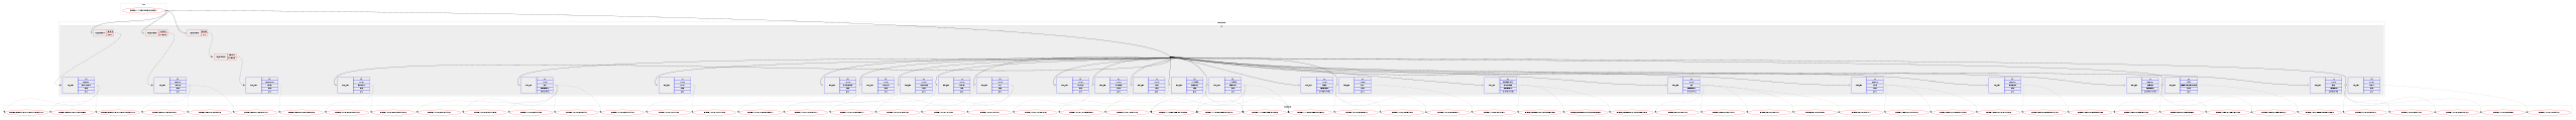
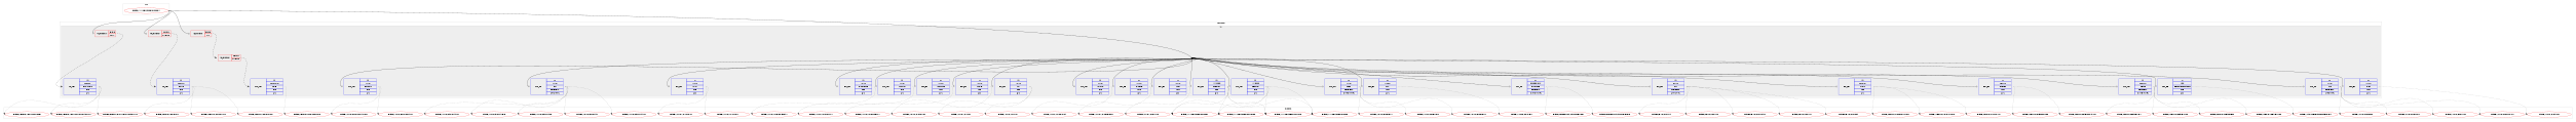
  digraph {
    compound=true
    concentrate=true
    fontname=Lato
    fontsize=10
    newrank=true
    rankdir=TB
    ranksep=1.5
    node [color=red fontname=Lato fontsize=10]
    edge [arrowhead=vee fontname=Lato headport=w style=dotted tailport=e weight=100]
    n1 [label="portage://www-client/firefox-bin-130.0.1" width=4]
    n2 [color=blue label=<<TABLE BORDER="0" CELLBORDER="1" CELLSPACING="0" CELLPADDING="4" WIDTH="220"><TR><TD ROWSPAN="6" CELLPADDING="30">pack_dep</TD></TR><TR><TD WIDTH="110">run</TD></TR><TR><TD>sys-apps</TD></TR><TR><TD>dbus</TD></TR><TR><TD>none</TD></TR><TR><TD>[[],,,,]</TD></TR></TABLE>> shape=none]
    n3 [color=blue label=<<TABLE BORDER="0" CELLBORDER="1" CELLSPACING="0" CELLPADDING="4" WIDTH="220"><TR><TD ROWSPAN="6" CELLPADDING="30">pack_dep</TD></TR><TR><TD WIDTH="110">run</TD></TR><TR><TD>media-sound</TD></TR><TR><TD>apulse</TD></TR><TR><TD>none</TD></TR><TR><TD>[[],,,,]</TD></TR></TABLE>> shape=none]
    n4 [label=<<TABLE BORDER="0" CELLBORDER="1" CELLSPACING="0" CELLPADDING="4"><TR><TD ROWSPAN="3" CELLPADDING="10">use_conditional</TD></TR><TR><TD>negative</TD></TR><TR><TD>pulseaudio</TD></TR></TABLE>> shape=none]
    n5 [label=<<TABLE BORDER="0" CELLBORDER="1" CELLSPACING="0" CELLPADDING="4"><TR><TD ROWSPAN="3" CELLPADDING="10">use_conditional</TD></TR><TR><TD>positive</TD></TR><TR><TD>alsa</TD></TR></TABLE>> shape=none]
    n6 [color=blue label=<<TABLE BORDER="0" CELLBORDER="1" CELLSPACING="0" CELLPADDING="4" WIDTH="220"><TR><TD ROWSPAN="6" CELLPADDING="30">pack_dep</TD></TR><TR><TD WIDTH="110">run</TD></TR><TR><TD>media-libs</TD></TR><TR><TD>libpulse</TD></TR><TR><TD>none</TD></TR><TR><TD>[[],,,,]</TD></TR></TABLE>> shape=none]
    n7 [label=<<TABLE BORDER="0" CELLBORDER="1" CELLSPACING="0" CELLPADDING="4"><TR><TD ROWSPAN="3" CELLPADDING="10">use_conditional</TD></TR><TR><TD>positive</TD></TR><TR><TD>pulseaudio</TD></TR></TABLE>> shape=none]
    n8 [color=blue label=<<TABLE BORDER="0" CELLBORDER="1" CELLSPACING="0" CELLPADDING="4" WIDTH="220"><TR><TD ROWSPAN="6" CELLPADDING="30">pack_dep</TD></TR><TR><TD WIDTH="110">run</TD></TR><TR><TD>sec-policy</TD></TR><TR><TD>selinux-mozilla</TD></TR><TR><TD>none</TD></TR><TR><TD>[[],,,,]</TD></TR></TABLE>> shape=none]
    n9 [label=<<TABLE BORDER="0" CELLBORDER="1" CELLSPACING="0" CELLPADDING="4"><TR><TD ROWSPAN="3" CELLPADDING="10">use_conditional</TD></TR><TR><TD>positive</TD></TR><TR><TD>selinux</TD></TR></TABLE>> shape=none]
    n10 [color=blue label=<<TABLE BORDER="0" CELLBORDER="1" CELLSPACING="0" CELLPADDING="4" WIDTH="220"><TR><TD ROWSPAN="6" CELLPADDING="30">pack_dep</TD></TR><TR><TD WIDTH="110">run</TD></TR><TR><TD>app-accessibility</TD></TR><TR><TD>at-spi2-core</TD></TR><TR><TD>greaterequal</TD></TR><TR><TD>[[2,46,0],,,2.46.0]</TD></TR></TABLE>> shape=none]
    n11 [color=blue label=<<TABLE BORDER="0" CELLBORDER="1" CELLSPACING="0" CELLPADDING="4" WIDTH="220"><TR><TD ROWSPAN="6" CELLPADDING="30">pack_dep</TD></TR><TR><TD WIDTH="110">run</TD></TR><TR><TD>dev-libs</TD></TR><TR><TD>glib</TD></TR><TR><TD>greaterequal</TD></TR><TR><TD>[[2,26],,,2.26]</TD></TR></TABLE>> shape=none]
    n12 [color=blue label=<<TABLE BORDER="0" CELLBORDER="1" CELLSPACING="0" CELLPADDING="4" WIDTH="220"><TR><TD ROWSPAN="6" CELLPADDING="30">pack_dep</TD></TR><TR><TD WIDTH="110">run</TD></TR><TR><TD>media-libs</TD></TR><TR><TD>alsa-lib</TD></TR><TR><TD>none</TD></TR><TR><TD>[[],,,,]</TD></TR></TABLE>> shape=none]
    n13 [color=blue label=<<TABLE BORDER="0" CELLBORDER="1" CELLSPACING="0" CELLPADDING="4" WIDTH="220"><TR><TD ROWSPAN="6" CELLPADDING="30">pack_dep</TD></TR><TR><TD WIDTH="110">run</TD></TR><TR><TD>media-libs</TD></TR><TR><TD>fontconfig</TD></TR><TR><TD>none</TD></TR><TR><TD>[[],,,,]</TD></TR></TABLE>> shape=none]
    n14 [color=blue label=<<TABLE BORDER="0" CELLBORDER="1" CELLSPACING="0" CELLPADDING="4" WIDTH="220"><TR><TD ROWSPAN="6" CELLPADDING="30">pack_dep</TD></TR><TR><TD WIDTH="110">run</TD></TR><TR><TD>media-libs</TD></TR><TR><TD>freetype</TD></TR><TR><TD>greaterequal</TD></TR><TR><TD>[[2,4,10],,,2.4.10]</TD></TR></TABLE>> shape=none]
    n15 [color=blue label=<<TABLE BORDER="0" CELLBORDER="1" CELLSPACING="0" CELLPADDING="4" WIDTH="220"><TR><TD ROWSPAN="6" CELLPADDING="30">pack_dep</TD></TR><TR><TD WIDTH="110">run</TD></TR><TR><TD>virtual</TD></TR><TR><TD>freedesktop-icon-theme</TD></TR><TR><TD>none</TD></TR><TR><TD>[[],,,,]</TD></TR></TABLE>> shape=none]
    n16 [color=blue label=<<TABLE BORDER="0" CELLBORDER="1" CELLSPACING="0" CELLPADDING="4" WIDTH="220"><TR><TD ROWSPAN="6" CELLPADDING="30">pack_dep</TD></TR><TR><TD WIDTH="110">run</TD></TR><TR><TD>x11-libs</TD></TR><TR><TD>cairo</TD></TR><TR><TD>greaterequal</TD></TR><TR><TD>[[1,10],,,1.10]</TD></TR></TABLE>> shape=none]
    n17 [color=blue label=<<TABLE BORDER="0" CELLBORDER="1" CELLSPACING="0" CELLPADDING="4" WIDTH="220"><TR><TD ROWSPAN="6" CELLPADDING="30">pack_dep</TD></TR><TR><TD WIDTH="110">run</TD></TR><TR><TD>x11-libs</TD></TR><TR><TD>libXext</TD></TR><TR><TD>none</TD></TR><TR><TD>[[],,,,]</TD></TR></TABLE>> shape=none]
    n18 [color=blue label=<<TABLE BORDER="0" CELLBORDER="1" CELLSPACING="0" CELLPADDING="4" WIDTH="220"><TR><TD ROWSPAN="6" CELLPADDING="30">pack_dep</TD></TR><TR><TD WIDTH="110">run</TD></TR><TR><TD>x11-libs</TD></TR><TR><TD>gdk-pixbuf</TD></TR><TR><TD>none</TD></TR><TR><TD>[[],,,,]</TD></TR></TABLE>> shape=none]
    n19 [color=blue label=<<TABLE BORDER="0" CELLBORDER="1" CELLSPACING="0" CELLPADDING="4" WIDTH="220"><TR><TD ROWSPAN="6" CELLPADDING="30">pack_dep</TD></TR><TR><TD WIDTH="110">run</TD></TR><TR><TD>x11-libs</TD></TR><TR><TD>gtk+</TD></TR><TR><TD>greaterequal</TD></TR><TR><TD>[[3,11],,,3.11]</TD></TR></TABLE>> shape=none]
    n20 [color=blue label=<<TABLE BORDER="0" CELLBORDER="1" CELLSPACING="0" CELLPADDING="4" WIDTH="220"><TR><TD ROWSPAN="6" CELLPADDING="30">pack_dep</TD></TR><TR><TD WIDTH="110">run</TD></TR><TR><TD>x11-libs</TD></TR><TR><TD>libX11</TD></TR><TR><TD>none</TD></TR><TR><TD>[[],,,,]</TD></TR></TABLE>> shape=none]
    n21 [color=blue label=<<TABLE BORDER="0" CELLBORDER="1" CELLSPACING="0" CELLPADDING="4" WIDTH="220"><TR><TD ROWSPAN="6" CELLPADDING="30">pack_dep</TD></TR><TR><TD WIDTH="110">run</TD></TR><TR><TD>x11-libs</TD></TR><TR><TD>libXcomposite</TD></TR><TR><TD>none</TD></TR><TR><TD>[[],,,,]</TD></TR></TABLE>> shape=none]
    n22 [color=blue label=<<TABLE BORDER="0" CELLBORDER="1" CELLSPACING="0" CELLPADDING="4" WIDTH="220"><TR><TD ROWSPAN="6" CELLPADDING="30">pack_dep</TD></TR><TR><TD WIDTH="110">run</TD></TR><TR><TD>x11-libs</TD></TR><TR><TD>libXcursor</TD></TR><TR><TD>none</TD></TR><TR><TD>[[],,,,]</TD></TR></TABLE>> shape=none]
    n23 [color=blue label=<<TABLE BORDER="0" CELLBORDER="1" CELLSPACING="0" CELLPADDING="4" WIDTH="220"><TR><TD ROWSPAN="6" CELLPADDING="30">pack_dep</TD></TR><TR><TD WIDTH="110">run</TD></TR><TR><TD>x11-libs</TD></TR><TR><TD>libXdamage</TD></TR><TR><TD>none</TD></TR><TR><TD>[[],,,,]</TD></TR></TABLE>> shape=none]
    n24 [color=blue label=<<TABLE BORDER="0" CELLBORDER="1" CELLSPACING="0" CELLPADDING="4" WIDTH="220"><TR><TD ROWSPAN="6" CELLPADDING="30">pack_dep</TD></TR><TR><TD WIDTH="110">run</TD></TR><TR><TD>x11-libs</TD></TR><TR><TD>libXfixes</TD></TR><TR><TD>none</TD></TR><TR><TD>[[],,,,]</TD></TR></TABLE>> shape=none]
    n25 [color=blue label=<<TABLE BORDER="0" CELLBORDER="1" CELLSPACING="0" CELLPADDING="4" WIDTH="220"><TR><TD ROWSPAN="6" CELLPADDING="30">pack_dep</TD></TR><TR><TD WIDTH="110">run</TD></TR><TR><TD>x11-libs</TD></TR><TR><TD>libXi</TD></TR><TR><TD>none</TD></TR><TR><TD>[[],,,,]</TD></TR></TABLE>> shape=none]
    n26 [color=blue label=<<TABLE BORDER="0" CELLBORDER="1" CELLSPACING="0" CELLPADDING="4" WIDTH="220"><TR><TD ROWSPAN="6" CELLPADDING="30">pack_dep</TD></TR><TR><TD WIDTH="110">run</TD></TR><TR><TD>x11-libs</TD></TR><TR><TD>libXrandr</TD></TR><TR><TD>none</TD></TR><TR><TD>[[],,,,]</TD></TR></TABLE>> shape=none]
    n27 [color=blue label=<<TABLE BORDER="0" CELLBORDER="1" CELLSPACING="0" CELLPADDING="4" WIDTH="220"><TR><TD ROWSPAN="6" CELLPADDING="30">pack_dep</TD></TR><TR><TD WIDTH="110">run</TD></TR><TR><TD>x11-libs</TD></TR><TR><TD>libXrender</TD></TR><TR><TD>none</TD></TR><TR><TD>[[],,,,]</TD></TR></TABLE>> shape=none]
    n28 [color=blue label=<<TABLE BORDER="0" CELLBORDER="1" CELLSPACING="0" CELLPADDING="4" WIDTH="220"><TR><TD ROWSPAN="6" CELLPADDING="30">pack_dep</TD></TR><TR><TD WIDTH="110">run</TD></TR><TR><TD>www-client</TD></TR><TR><TD>firefox-bin</TD></TR><TR><TD>none</TD></TR><TR><TD>[[],,,,]</TD></TR></TABLE>> shape=none]
    n29 [color=blue label=<<TABLE BORDER="0" CELLBORDER="1" CELLSPACING="0" CELLPADDING="4" WIDTH="220"><TR><TD ROWSPAN="6" CELLPADDING="30">pack_dep</TD></TR><TR><TD WIDTH="110">run</TD></TR><TR><TD>x11-libs</TD></TR><TR><TD>libxcb</TD></TR><TR><TD>none</TD></TR><TR><TD>[[],,,,]</TD></TR></TABLE>> shape=none]
    n30 [color=blue label=<<TABLE BORDER="0" CELLBORDER="1" CELLSPACING="0" CELLPADDING="4" WIDTH="220"><TR><TD ROWSPAN="6" CELLPADDING="30">pack_dep</TD></TR><TR><TD WIDTH="110">run</TD></TR><TR><TD>x11-libs</TD></TR><TR><TD>pango</TD></TR><TR><TD>greaterequal</TD></TR><TR><TD>[[1,22,0],,,1.22.0]</TD></TR></TABLE>> shape=none]
    n31 [color=blue label=<<TABLE BORDER="0" CELLBORDER="1" CELLSPACING="0" CELLPADDING="4" WIDTH="220"><TR><TD ROWSPAN="6" CELLPADDING="30">pack_dep</TD></TR><TR><TD WIDTH="110">run</TD></TR><TR><TD>www-client</TD></TR><TR><TD>firefox-bin</TD></TR><TR><TD>none</TD></TR><TR><TD>[[],,,,]</TD></TR></TABLE>> shape=none]
    n32 [label="portage://media-sound/apulse-0.1.13-r3" width=4]
    n33 [label="portage://media-libs/libpulse-17.0" width=4]
    n34 [label="portage://media-libs/libpulse-16.99.1" width=4]
    n35 [label="portage://media-libs/libpulse-16.1-r2" width=4]
    n36 [label="portage://sec-policy/selinux-mozilla-9999" width=4]
    n37 [label="portage://sec-policy/selinux-mozilla-2.20240226-r2" width=4]
    n38 [label="portage://sec-policy/selinux-mozilla-2.20240226-r1" width=4]
    n39 [label="portage://app-accessibility/at-spi2-core-2.52.0" width=4]
-   n40 [label="portage://app-accessibility/at-spi2-core-2.50.2" width=4]
    n41 [label="portage://app-accessibility/at-spi2-core-2.50.1" width=4]
    n42 [label="portage://dev-libs/glib-2.80.4" width=4]
    n43 [label="portage://dev-libs/glib-2.78.6" width=4]
-   n44 [label="portage://none-libs/glib-2.78.4-r1" width=4]
+   n44 [label="portage://dev-libs/glib-2.78.4-r1" width=4]
    n45 [label="portage://dev-libs/glib-2.78.3" width=4]
    n46 [label="portage://dev-libs/glib-2.76.4" width=4]
    n47 [label="portage://media-libs/alsa-lib-1.2.12" width=4]
    n48 [label="portage://media-libs/alsa-lib-1.2.10-r3" width=4]
    n49 [label="portage://media-libs/alsa-media-1.2.10-r2" width=4]
    n50 [label="portage://media-libs/fontconfig-2.15.0" width=4]
    n51 [label="portage://media-libs/fontconfig-2.14.2-r3" width=4]
    n52 [label="portage://media-libs/freetype-9999" width=4]
    n53 [label="portage://media-libs/freetype-2.13.3" width=4]
    n54 [label="portage://media-libs/freetype-2.13.2" width=4]
    n55 [label="portage://media-libs/freetype-2.13.0" width=4]
    n56 [label="portage://sys-apps/dbus-1.15.8" width=4]
-   n57 [label="portage://virtual/freedesktop-icon-use-0-r4" width=4]
+   n57 [label="portage://virtual/freedesktop-icon-theme-0-r4" width=4]
    n58 [label="portage://x11-libs/cairo-9999" width=4]
    n59 [label="portage://x11-libs/cairo-1.18.2-r1" width=4]
    n60 [label="portage://x11-libs/cairo-1.18.2" width=4]
    n61 [label="portage://x11-libs/cairo-1.18.0" width=4]
    n62 [label="portage://x11-libs/gdk-pixbuf-2.42.12" width=4]
    n63 [label="portage://x11-libs/gdk-pixbuf-2.42.10-r1" width=4]
    n64 [label="portage://x11-libs/gtk+-3.24.42-r1" width=4]
    n65 [label="portage://x11-libs/gtk+-3.24.41-r1" width=4]
    n66 [label="portage://x11-libs/gtk+-3.24.41" width=4]
    n67 [label="portage://x11-libs/gtk+-3.24.35" width=4]
    n68 [label="portage://x11-libs/gtk+-2.24.33-r3" width=4]
    n69 [label="portage://x11-libs/libX11-1.8.10" width=4]
    n70 [label="portage://x11-libs/libX11-1.8.9" width=4]
    n71 [label="portage://x11-libs/libXcomposite-0.4.6" width=4]
    n72 [label="portage://x11-libs/libXcursor-1.2.2" width=4]
    n73 [label="portage://x11-libs/libXdamage-1.1.6" width=4]
    n74 [label="portage://x11-libs/libXext-1.3.6" width=4]
    n75 [label="portage://x11-libs/libXrandr-1.5.4" width=4]
    n76 [label="portage://x11-libs/libXfixes-6.0.1" width=4]
    n77 [label="portage://x11-libs/libXi-1.8.2" width=4]
    n78 [label="portage://x11-libs/libXi-1.8.1" width=4]
    n79 [label="portage://x11-libs/libXrender-0.9.11" width=4]
    n80 [label="portage://x11-libs/libxcb-1.17.0" width=4]
    n81 [label="portage://x11-libs/pango-1.52.2" width=4]
    n82 [label="portage://x11-libs/pango-1.52.1" width=4]
    n83 [label="portage://x11-libs/pango-1.51.0" width=4]
    n84 [label="portage://www-client/firefox-bin-130.0.1" width=4]
    n85 [label="portage://www-client/firefox-bin-130.0" width=4]
    n86 [label="portage://www-client/firefox-bin-128.2.0" width=4]
    n87 [label="portage://www-client/firefox-bin-115.15.0" width=4]
    subgraph cluster_1 {
      color=gray
      label=<<i>ebuild</i>>
      n1
    }
    subgraph cluster_2 {
      color=gray
      label=<<i>dependencies</i>>
      subgraph cluster_3 {
        color=gray
        fillcolor="#eeeeee"
        label=<<i>compile</i>>
        style=filled
      }
      subgraph cluster_4 {
        color=gray
        fillcolor="#eeeeee"
        label=<<i>compile and run</i>>
        style=filled
      }
      subgraph cluster_5 {
        color=gray
        fillcolor="#eeeeee"
        label=<<i>run</i>>
        style=filled
        subgraph sub_6 {
          color=gray
          fillcolor="#eeeeee"
          label=<<i>run</i>>
          style=filled
          n2
        }
        subgraph sub_7 {
          color=gray
          fillcolor="#eeeeee"
          label=<<i>run</i>>
          style=filled
          n5
          subgraph sub_8 {
            color=gray
            fillcolor="#eeeeee"
            label=<<i>run</i>>
            style=filled
            n4
            subgraph sub_9 {
              color=gray
              fillcolor="#eeeeee"
              label=<<i>run</i>>
              style=filled
              n3
            }
          }
        }
        subgraph sub_10 {
          color=gray
          fillcolor="#eeeeee"
          label=<<i>run</i>>
          style=filled
          n7
          subgraph sub_11 {
            color=gray
            fillcolor="#eeeeee"
            label=<<i>run</i>>
            style=filled
            n6
          }
        }
        subgraph sub_12 {
          color=gray
          fillcolor="#eeeeee"
          label=<<i>run</i>>
          style=filled
          n9
          subgraph sub_13 {
            color=gray
            fillcolor="#eeeeee"
            label=<<i>run</i>>
            style=filled
            n8
          }
        }
        subgraph sub_14 {
          color=gray
          fillcolor="#eeeeee"
          label=<<i>run</i>>
          style=filled
          n10
        }
        subgraph sub_15 {
          color=gray
          fillcolor="#eeeeee"
          label=<<i>run</i>>
          style=filled
          n11
        }
        subgraph sub_16 {
          color=gray
          fillcolor="#eeeeee"
          label=<<i>run</i>>
          style=filled
          n12
        }
        subgraph sub_17 {
          color=gray
          fillcolor="#eeeeee"
          label=<<i>run</i>>
          style=filled
          n13
        }
        subgraph sub_18 {
          color=gray
          fillcolor="#eeeeee"
          label=<<i>run</i>>
          style=filled
          n14
        }
        subgraph sub_19 {
          color=gray
          fillcolor="#eeeeee"
          label=<<i>run</i>>
          style=filled
          n15
        }
        subgraph sub_20 {
          color=gray
          fillcolor="#eeeeee"
          label=<<i>run</i>>
          style=filled
          n16
        }
        subgraph sub_21 {
          color=gray
          fillcolor="#eeeeee"
          label=<<i>run</i>>
          style=filled
          n17
        }
        subgraph sub_22 {
          color=gray
          fillcolor="#eeeeee"
          label=<<i>run</i>>
          style=filled
          n18
        }
        subgraph sub_23 {
          color=gray
          fillcolor="#eeeeee"
          label=<<i>run</i>>
          style=filled
          n19
        }
        subgraph sub_24 {
          color=gray
          fillcolor="#eeeeee"
          label=<<i>run</i>>
          style=filled
          n20
        }
        subgraph sub_25 {
          color=gray
          fillcolor="#eeeeee"
          label=<<i>run</i>>
          style=filled
          n21
        }
        subgraph sub_26 {
          color=gray
          fillcolor="#eeeeee"
          label=<<i>run</i>>
          style=filled
          n22
        }
        subgraph sub_27 {
          color=gray
          fillcolor="#eeeeee"
          label=<<i>run</i>>
          style=filled
          n23
        }
        subgraph sub_28 {
          color=gray
          fillcolor="#eeeeee"
          label=<<i>run</i>>
          style=filled
          n24
        }
        subgraph sub_29 {
          color=gray
          fillcolor="#eeeeee"
          label=<<i>run</i>>
          style=filled
          n25
        }
        subgraph sub_30 {
          color=gray
          fillcolor="#eeeeee"
          label=<<i>run</i>>
          style=filled
          n26
        }
        subgraph sub_31 {
          color=gray
          fillcolor="#eeeeee"
          label=<<i>run</i>>
          style=filled
          n27
        }
        subgraph sub_32 {
          color=gray
          fillcolor="#eeeeee"
          label=<<i>run</i>>
          style=filled
          n28
        }
        subgraph sub_33 {
          color=gray
          fillcolor="#eeeeee"
          label=<<i>run</i>>
          style=filled
          n29
        }
        subgraph sub_34 {
          color=gray
          fillcolor="#eeeeee"
          label=<<i>run</i>>
          style=filled
          n30
        }
        subgraph sub_35 {
          color=gray
          fillcolor="#eeeeee"
          label=<<i>run</i>>
          style=filled
          n31
        }
      }
    }
    subgraph cluster_36 {
      color=gray
      label=<<i>candidates</i>>
      rank=same
      subgraph sub_37 {
        color=black
        label=<<i>candidates</i>>
        nodesep=1
        rank=same
        n36
        n37
        n38
      }
      subgraph sub_38 {
        color=black
        label=<<i>candidates</i>>
        nodesep=1
        rank=same
        n32
      }
      subgraph sub_39 {
        color=black
        label=<<i>candidates</i>>
        nodesep=1
        rank=same
        n33
        n34
        n35
      }
      subgraph sub_40 {
        color=black
        label=<<i>candidates</i>>
        nodesep=1
        rank=same
        n39
-       n40
        n41
      }
      subgraph sub_41 {
        color=black
        label=<<i>candidates</i>>
        nodesep=1
        rank=same
        n42
        n43
        n44
        n45
        n46
      }
      subgraph sub_42 {
        color=black
        label=<<i>candidates</i>>
        nodesep=1
        rank=same
        n47
        n48
        n49
      }
      subgraph sub_43 {
        color=black
        label=<<i>candidates</i>>
        nodesep=1
        rank=same
        n50
        n51
      }
      subgraph sub_44 {
        color=black
        label=<<i>candidates</i>>
        nodesep=1
        rank=same
        n52
        n53
        n54
        n55
      }
      subgraph sub_45 {
        color=black
        label=<<i>candidates</i>>
        nodesep=1
        rank=same
        n56
      }
      subgraph sub_46 {
        color=black
        label=<<i>candidates</i>>
        nodesep=1
        rank=same
        n57
      }
      subgraph sub_47 {
        color=black
        label=<<i>candidates</i>>
        nodesep=1
        rank=same
        n58
        n59
        n60
        n61
      }
      subgraph sub_48 {
        color=black
        label=<<i>candidates</i>>
        nodesep=1
        rank=same
        n62
        n63
      }
      subgraph sub_49 {
        color=black
        label=<<i>candidates</i>>
        nodesep=1
        rank=same
        n64
        n65
        n66
        n67
        n68
      }
      subgraph sub_50 {
        color=black
        label=<<i>candidates</i>>
        nodesep=1
        rank=same
        n69
        n70
      }
      subgraph sub_51 {
        color=black
        label=<<i>candidates</i>>
        nodesep=1
        rank=same
        n71
      }
      subgraph sub_52 {
        color=black
        label=<<i>candidates</i>>
        nodesep=1
        rank=same
        n72
      }
      subgraph sub_53 {
        color=black
        label=<<i>candidates</i>>
        nodesep=1
        rank=same
        n73
      }
      subgraph sub_54 {
        color=black
        label=<<i>candidates</i>>
        nodesep=1
        rank=same
        n74
      }
      subgraph sub_55 {
        color=black
        label=<<i>candidates</i>>
        nodesep=1
        rank=same
        n75
      }
      subgraph sub_56 {
        color=black
        label=<<i>candidates</i>>
        nodesep=1
        rank=same
        n76
      }
      subgraph sub_57 {
        color=black
        label=<<i>candidates</i>>
        nodesep=1
        rank=same
        n77
        n78
      }
      subgraph sub_58 {
        color=black
        label=<<i>candidates</i>>
        nodesep=1
        rank=same
        n79
      }
      subgraph sub_59 {
        color=black
        label=<<i>candidates</i>>
        nodesep=1
        rank=same
        n80
      }
      subgraph sub_60 {
        color=black
        label=<<i>candidates</i>>
        nodesep=1
        rank=same
        n81
        n82
        n83
      }
      subgraph sub_61 {
        color=black
        label=<<i>candidates</i>>
        nodesep=1
        rank=same
        n84
        n85
        n86
        n87
      }
      subgraph sub_62 {
        color=black
        label=<<i>candidates</i>>
        nodesep=1
        rank=same
        n84
        n85
        n86
        n87
      }
    }
    n1 -> n2 [arrowhead=odot style=solid weight=20]
    n1 -> n5 [arrowhead=odot style=solid weight=20]
    n1 -> n7 [arrowhead=odot style=solid weight=20]
    n1 -> n9 [arrowhead=odot style=solid weight=20]
    n1 -> n10 [arrowhead=odot style=solid weight=20]
    n1 -> n11 [arrowhead=odot style=solid weight=20]
    n1 -> n12 [arrowhead=odot style=solid weight=20]
    n1 -> n13 [arrowhead=odot style=solid weight=20]
    n1 -> n14 [arrowhead=odot style=solid weight=20]
    n1 -> n15 [arrowhead=odot style=solid weight=20]
    n1 -> n16 [arrowhead=odot style=solid weight=20]
    n1 -> n17 [arrowhead=odot style=solid weight=20]
    n1 -> n18 [arrowhead=odot style=solid weight=20]
    n1 -> n19 [arrowhead=odot style=solid weight=20]
    n1 -> n20 [arrowhead=odot style=solid weight=20]
    n1 -> n21 [arrowhead=odot style=solid weight=20]
    n1 -> n22 [arrowhead=odot style=solid weight=20]
    n1 -> n23 [arrowhead=odot style=solid weight=20]
    n1 -> n24 [arrowhead=odot style=solid weight=20]
    n1 -> n25 [arrowhead=odot style=solid weight=20]
    n1 -> n26 [arrowhead=odot style=solid weight=20]
    n1 -> n27 [arrowhead=odot style=solid weight=20]
    n1 -> n28 [arrowhead=odot style=solid weight=20]
    n1 -> n29 [arrowhead=odot style=solid weight=20]
    n1 -> n30 [arrowhead=odot style=solid weight=20]
    n1 -> n31 [arrowhead=odot style=solid weight=20]
    n2 -> n56
    n3 -> n32
    n4 -> n3 [style=dashed weight=20]
    n5 -> n4 [style=dashed weight=20]
    n6 -> n33
    n6 -> n34
    n6 -> n35
    n7 -> n6 [style=dashed weight=20]
    n8 -> n36
    n8 -> n37
    n8 -> n38
    n9 -> n8 [style=dashed weight=20]
    n10 -> n39
-   n10 -> n40
    n10 -> n41
    n11 -> n42
    n11 -> n43
    n11 -> n44
    n11 -> n45
    n11 -> n46
    n12 -> n47
    n12 -> n48
    n12 -> n49
    n13 -> n50
    n13 -> n51
    n14 -> n52
    n14 -> n53
    n14 -> n54
    n14 -> n55
    n15 -> n57
    n16 -> n58
    n16 -> n59
    n16 -> n60
    n16 -> n61
    n17 -> n74
    n18 -> n62
    n18 -> n63
    n19 -> n64
    n19 -> n65
    n19 -> n66
    n19 -> n67
    n19 -> n68
    n20 -> n69
    n20 -> n70
    n21 -> n71
    n22 -> n72
    n23 -> n73
    n24 -> n76
    n25 -> n77
    n25 -> n78
    n26 -> n75
    n27 -> n79
    n28 -> n84
    n28 -> n85
    n28 -> n86
    n28 -> n87
    n29 -> n80
    n30 -> n81
    n30 -> n82
    n30 -> n83
    n31 -> n84
    n31 -> n85
    n31 -> n86
    n31 -> n87
  }
